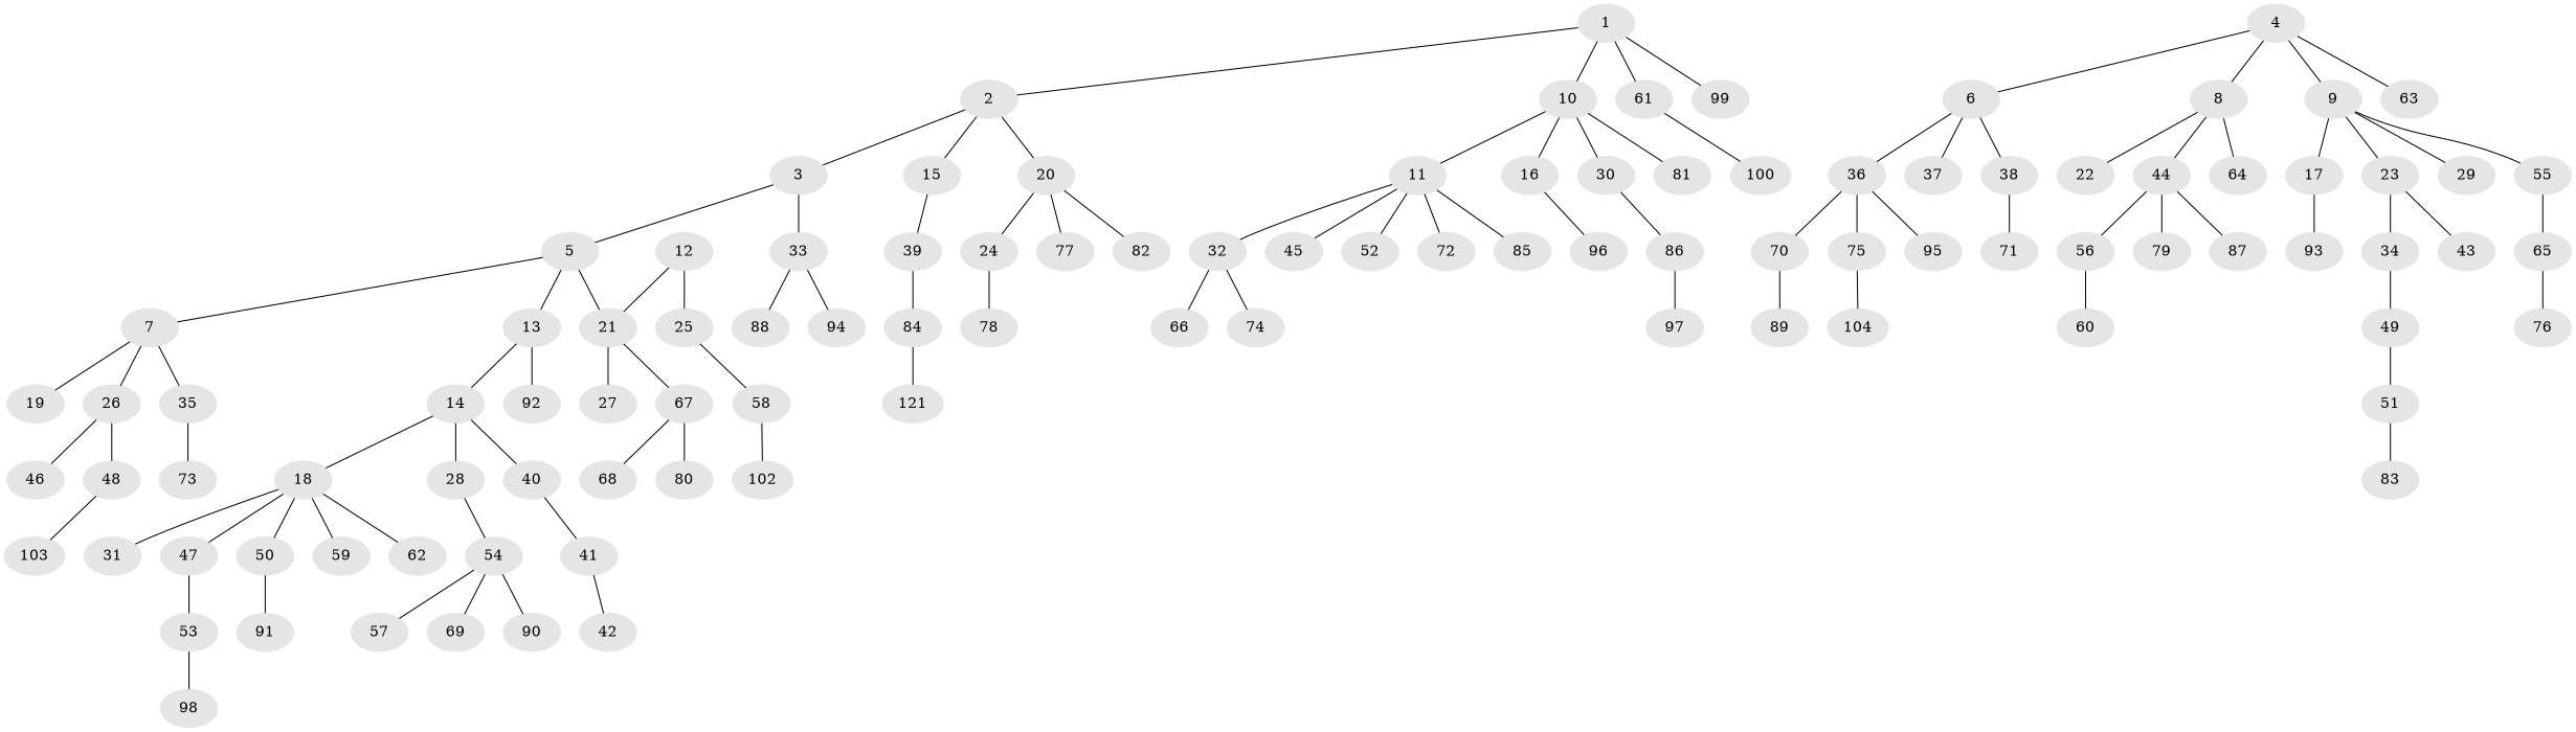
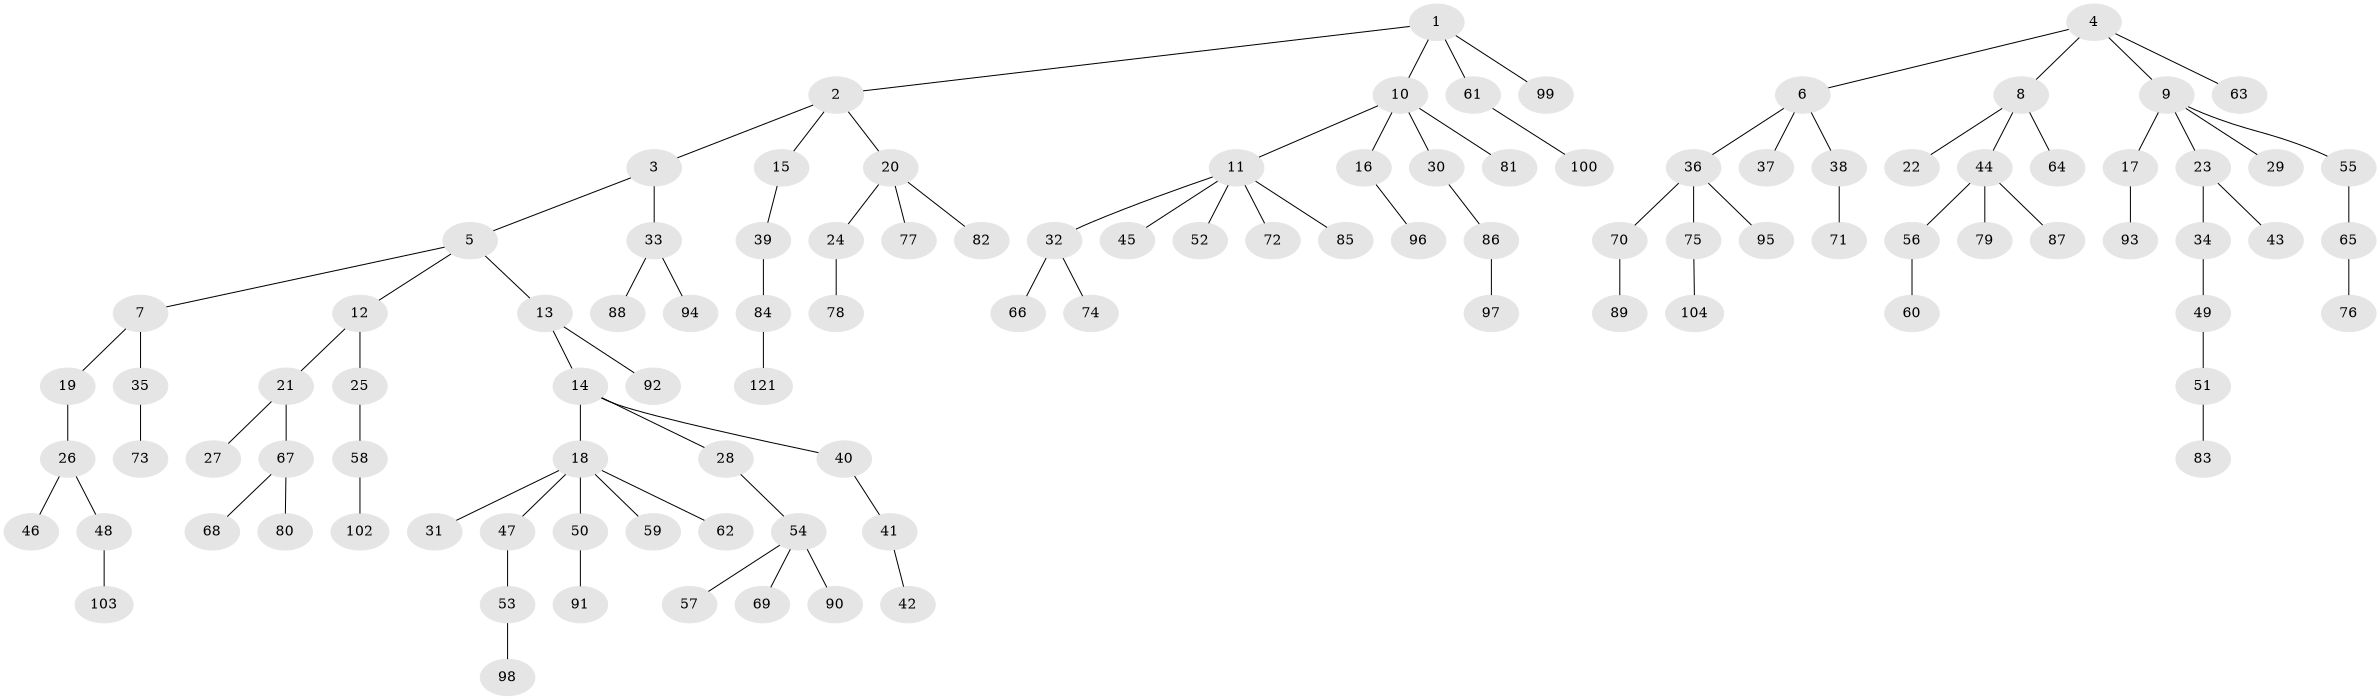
  graph {
    node [color=gray90 style=filled]
    1
    2
    10
    61
    99
    3
    15
    20
    11
    16
    30
    81
    100
    5
    33
    4
    6
    8
    9
    63
    39
    24
    77
    82
    7
    12
    13
    88
    94
    36
    37
    38
    22
    44
    64
    17
    23
    29
    55
    19
    26
    35
    21
    25
    14
    92
    70
    75
    95
    71
    46
    48
    73
    56
    79
    87
    93
    34
    43
    65
    32
    45
    52
    72
    85
    96
    86
    66
    74
    27
    67
    58
    18
    28
    40
    31
    47
    50
    59
    62
    54
    41
    84
    53
    91
    78
    68
    80
    49
    102
    103
    57
    69
    90
    97
    51
    89
    104
    n99 [label=121]
    42
    60
    98
    83
    76
    1 -- 2
    1 -- 10
    1 -- 61
    1 -- 99
    2 -- 3
    2 -- 15
    2 -- 20
    10 -- 11
    10 -- 16
    10 -- 30
    10 -- 81
    61 -- 100
    3 -- 5
    3 -- 33
    15 -- 39
    20 -- 24
    20 -- 77
    20 -- 82
    11 -- 32
    11 -- 45
    11 -- 52
    11 -- 72
    11 -- 85
    16 -- 96
    30 -- 86
    5 -- 7
-   5 -- 21
+   5 -- 12
    5 -- 13
    33 -- 88
    33 -- 94
    4 -- 6
    4 -- 8
    4 -- 9
    4 -- 63
    6 -- 36
    6 -- 37
    6 -- 38
    8 -- 22
    8 -- 44
    8 -- 64
    9 -- 17
    9 -- 23
    9 -- 29
    9 -- 55
    39 -- 84
    24 -- 78
    7 -- 19
-   7 -- 26
+   19 -- 26
    7 -- 35
    12 -- 21
    12 -- 25
    13 -- 14
    13 -- 92
    36 -- 70
    36 -- 75
    36 -- 95
    38 -- 71
    44 -- 56
    44 -- 79
    44 -- 87
    17 -- 93
    23 -- 34
    23 -- 43
    55 -- 65
    26 -- 46
    26 -- 48
    35 -- 73
    21 -- 27
    21 -- 67
    25 -- 58
    14 -- 18
    14 -- 28
    14 -- 40
    70 -- 89
    75 -- 104
    48 -- 103
    56 -- 60
    34 -- 49
    65 -- 76
    32 -- 66
    32 -- 74
    86 -- 97
    67 -- 68
    67 -- 80
    58 -- 102
    18 -- 31
    18 -- 47
    18 -- 50
    18 -- 59
    18 -- 62
    28 -- 54
    40 -- 41
    47 -- 53
    50 -- 91
    54 -- 57
    54 -- 69
    54 -- 90
    41 -- 42
    84 -- n99
    53 -- 98
    49 -- 51
    51 -- 83
  }
